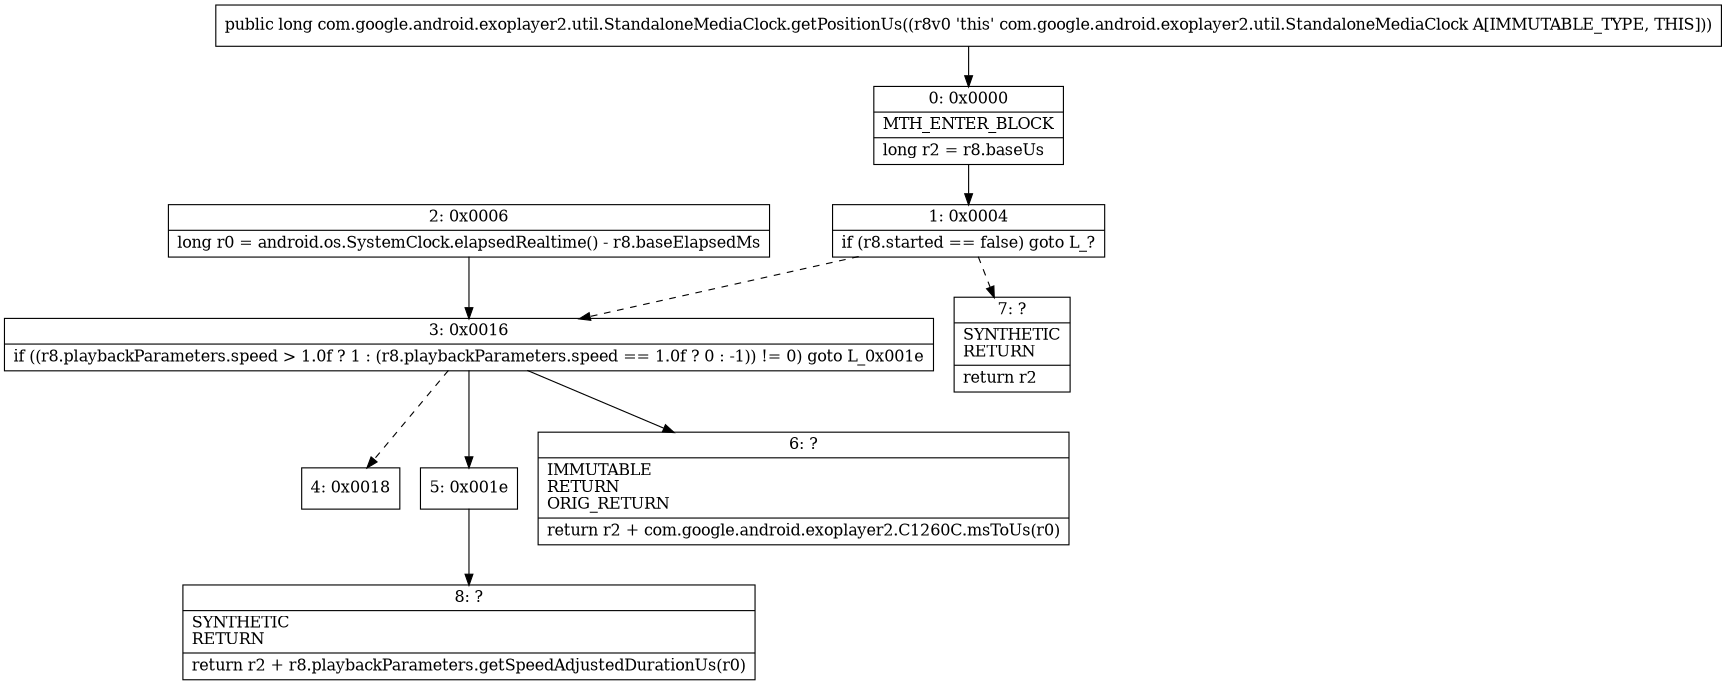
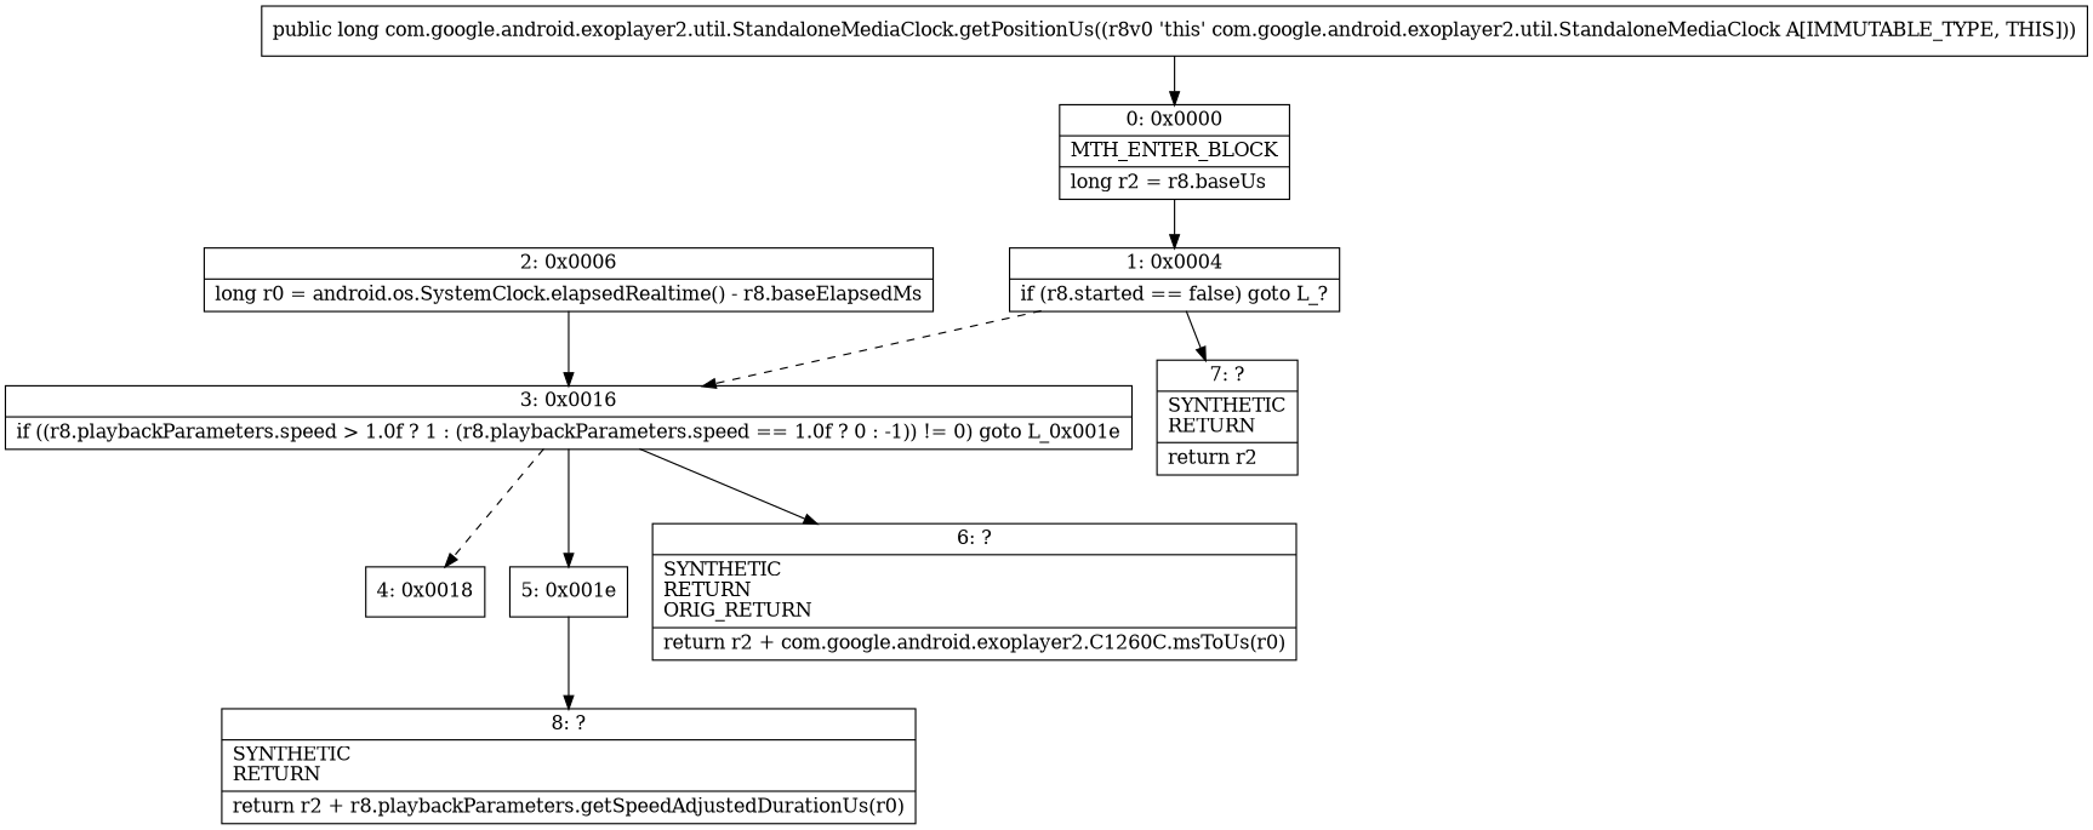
  digraph {
    node [shape=record]
    n1 [label="{0\:\ 0x0000|MTH_ENTER_BLOCK\l|long r2 = r8.baseUs\l}"]
    n2 [label="{1\:\ 0x0004|if (r8.started == false) goto L_?\l}"]
    n3 [label="{7\:\ ?|SYNTHETIC\lRETURN\l|return r2\l}"]
    n4 [label="{3\:\ 0x0016|if ((r8.playbackParameters.speed \> 1.0f ? 1 : (r8.playbackParameters.speed == 1.0f ? 0 : \-1)) != 0) goto L_0x001e\l}"]
    n5 [label="{2\:\ 0x0006|long r0 = android.os.SystemClock.elapsedRealtime() \- r8.baseElapsedMs\l}"]
    n6 [label="{4\:\ 0x0018}"]
    n7 [label="{5\:\ 0x001e}"]
-   n8 [label="{6\:\ ?|IMMUTABLE\lRETURN\lORIG_RETURN\l|return r2 + com.google.android.exoplayer2.C1260C.msToUs(r0)\l}"]
+   n8 [label="{6\:\ ?|SYNTHETIC\lRETURN\lORIG_RETURN\l|return r2 + com.google.android.exoplayer2.C1260C.msToUs(r0)\l}"]
    n9 [label="{8\:\ ?|SYNTHETIC\lRETURN\l|return r2 + r8.playbackParameters.getSpeedAdjustedDurationUs(r0)\l}"]
    n10 [label="{public long com.google.android.exoplayer2.util.StandaloneMediaClock.getPositionUs((r8v0 'this' com.google.android.exoplayer2.util.StandaloneMediaClock A[IMMUTABLE_TYPE, THIS])) }"]
    n1 -> n2
-   n2 -> n3 [style=dashed]
+   n2 -> n3
    n2 -> n4 [style=dashed]
    n4 -> n6 [style=dashed]
    n4 -> n7
    n4 -> n8
    n5 -> n4
    n7 -> n9
    n10 -> n1
  }
